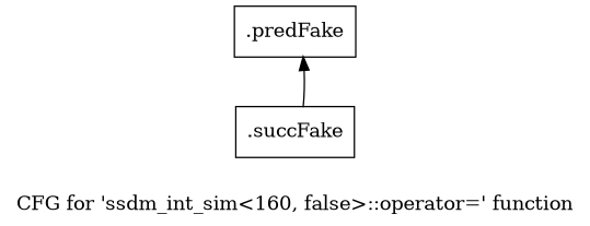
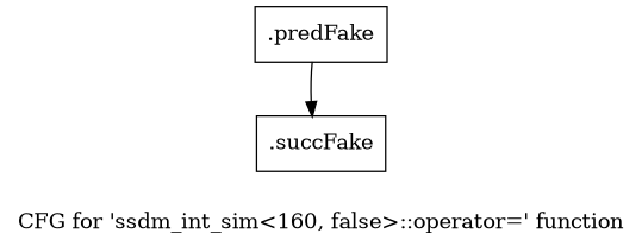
  digraph {
    label="CFG for 'ssdm_int_sim\<160, false\>::operator=' function"
    node [shape=record]
    n1 [label="{.predFake}"]
    n2 [filename="/mnt/xilinx/Vitis_HLS/2021.2/include/ap_common.h" label="{.succFake}" linenumber=650]
-   n2 -> n1 [execusionnum=0 filename="/mnt/xilinx/Vitis_HLS/2021.2/include/ap_common.h"]
+   n1 -> n2 [execusionnum=0 filename="/mnt/xilinx/Vitis_HLS/2021.2/include/ap_common.h"]
  }
